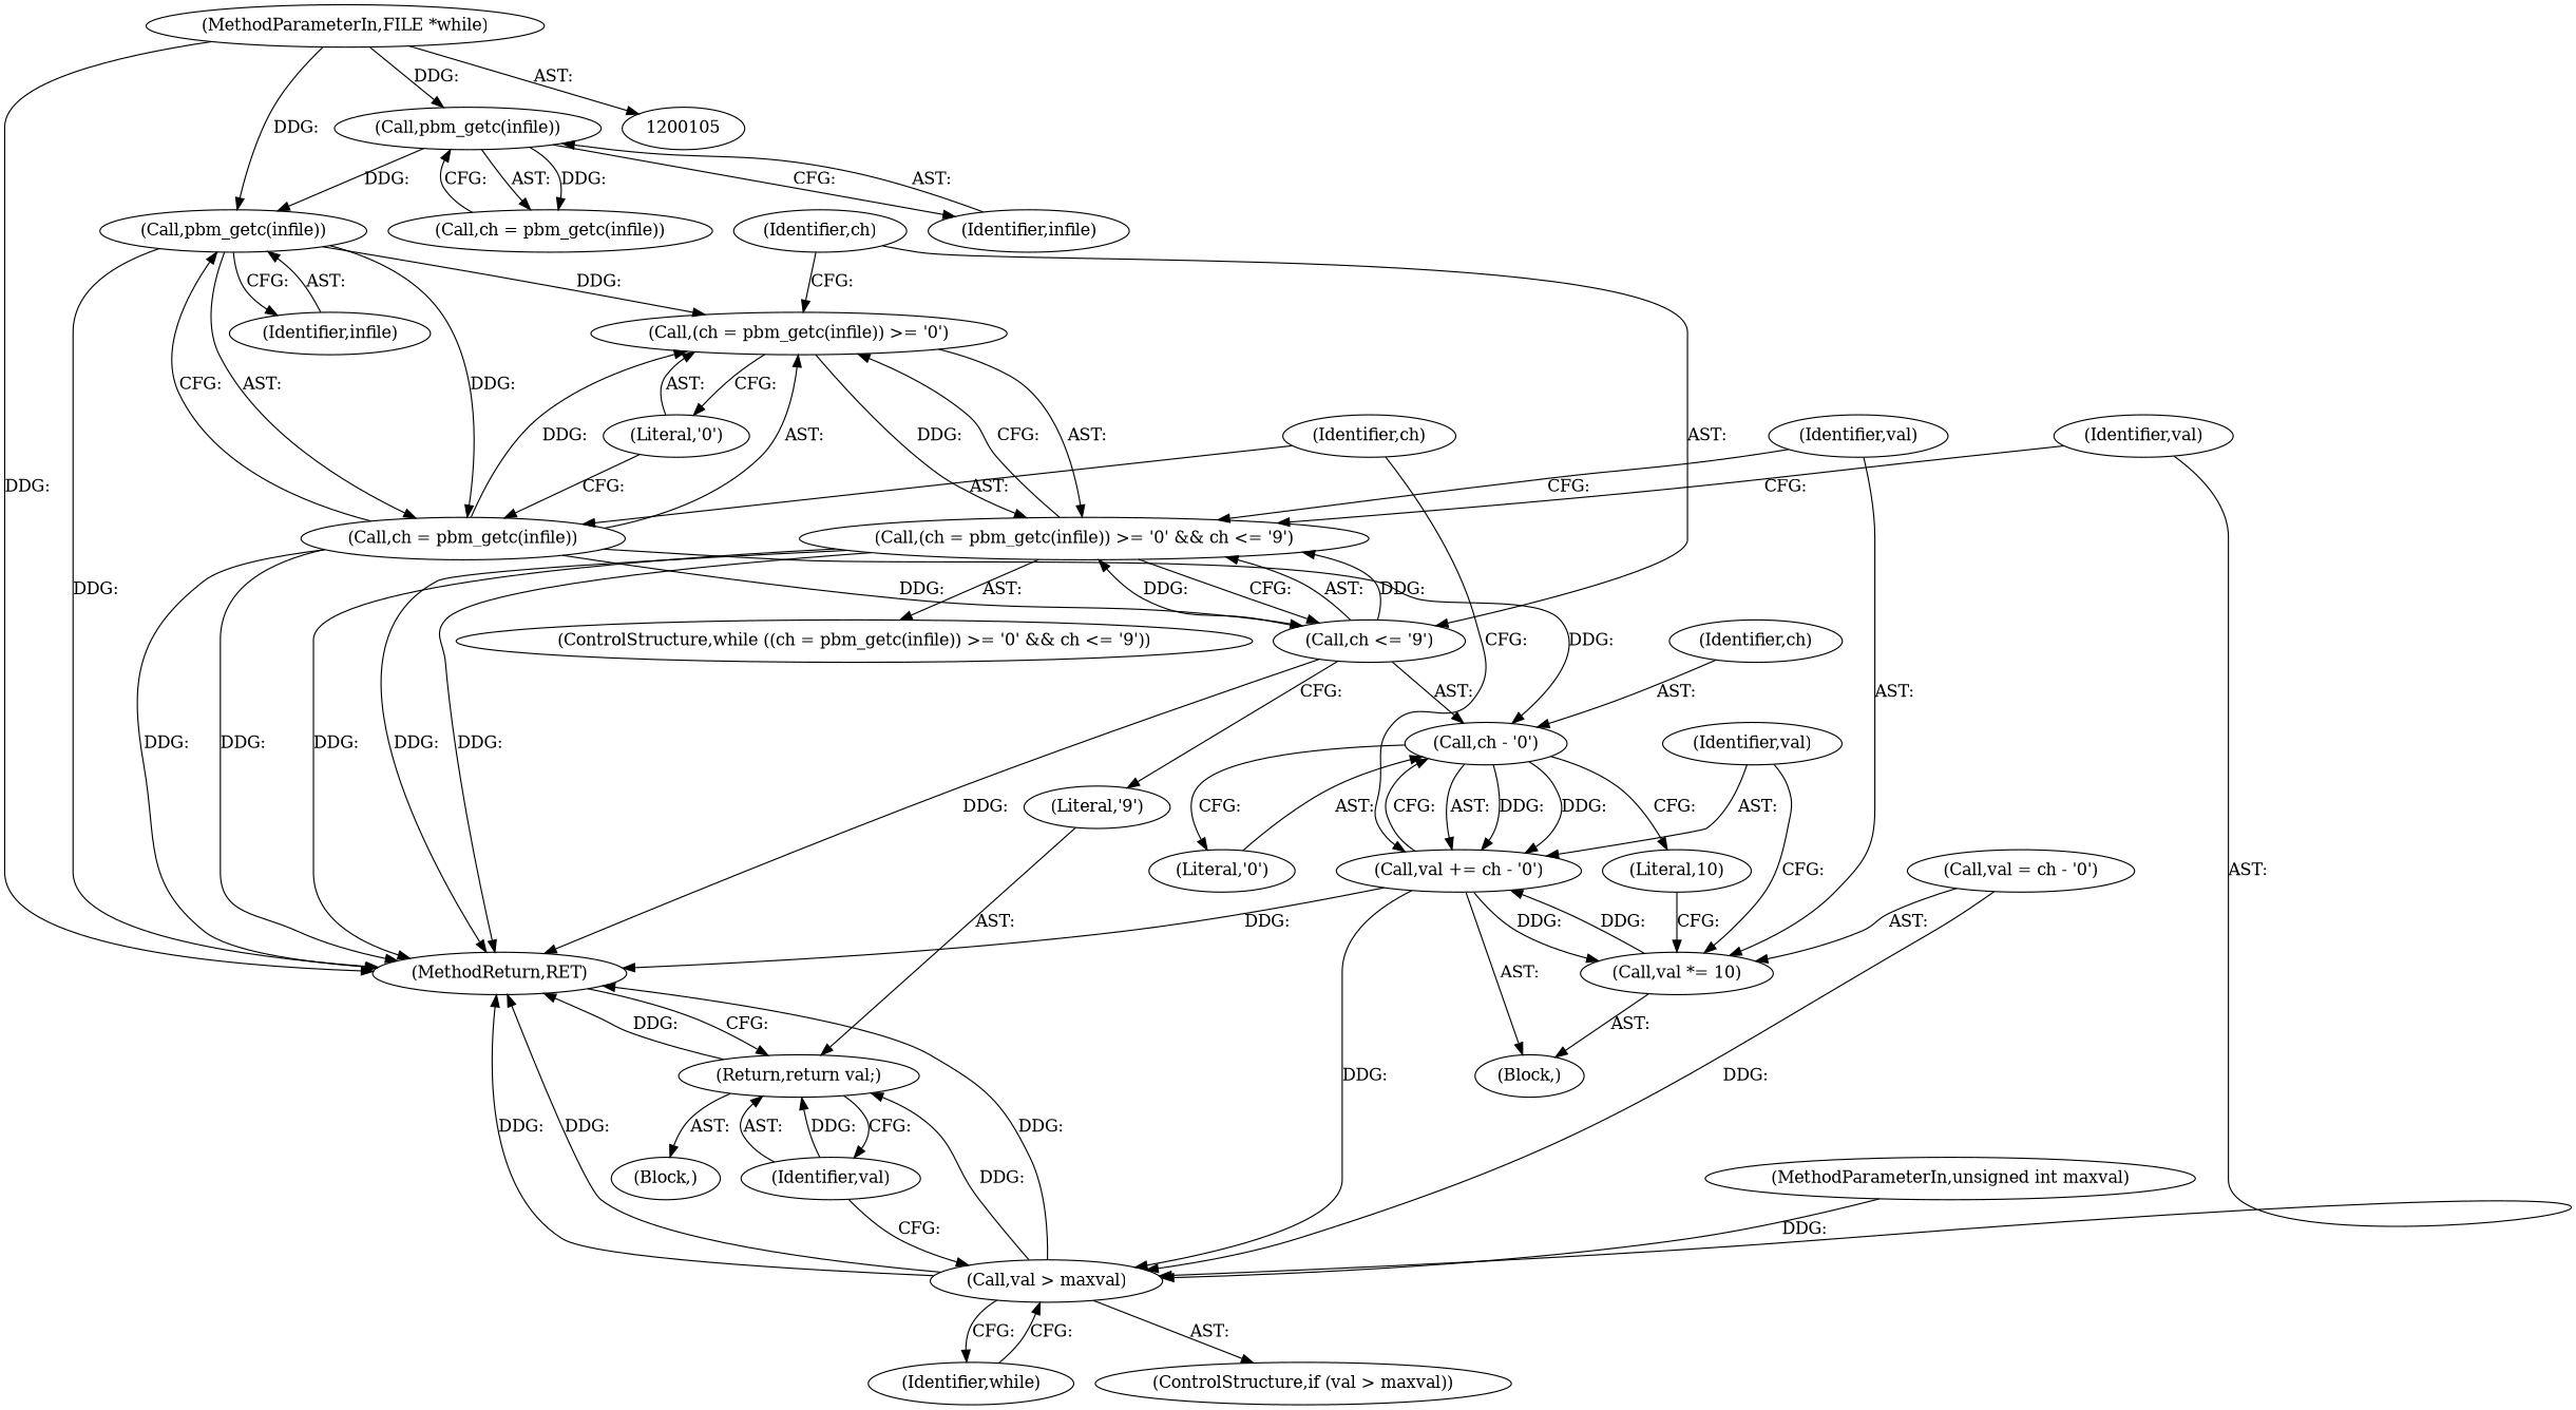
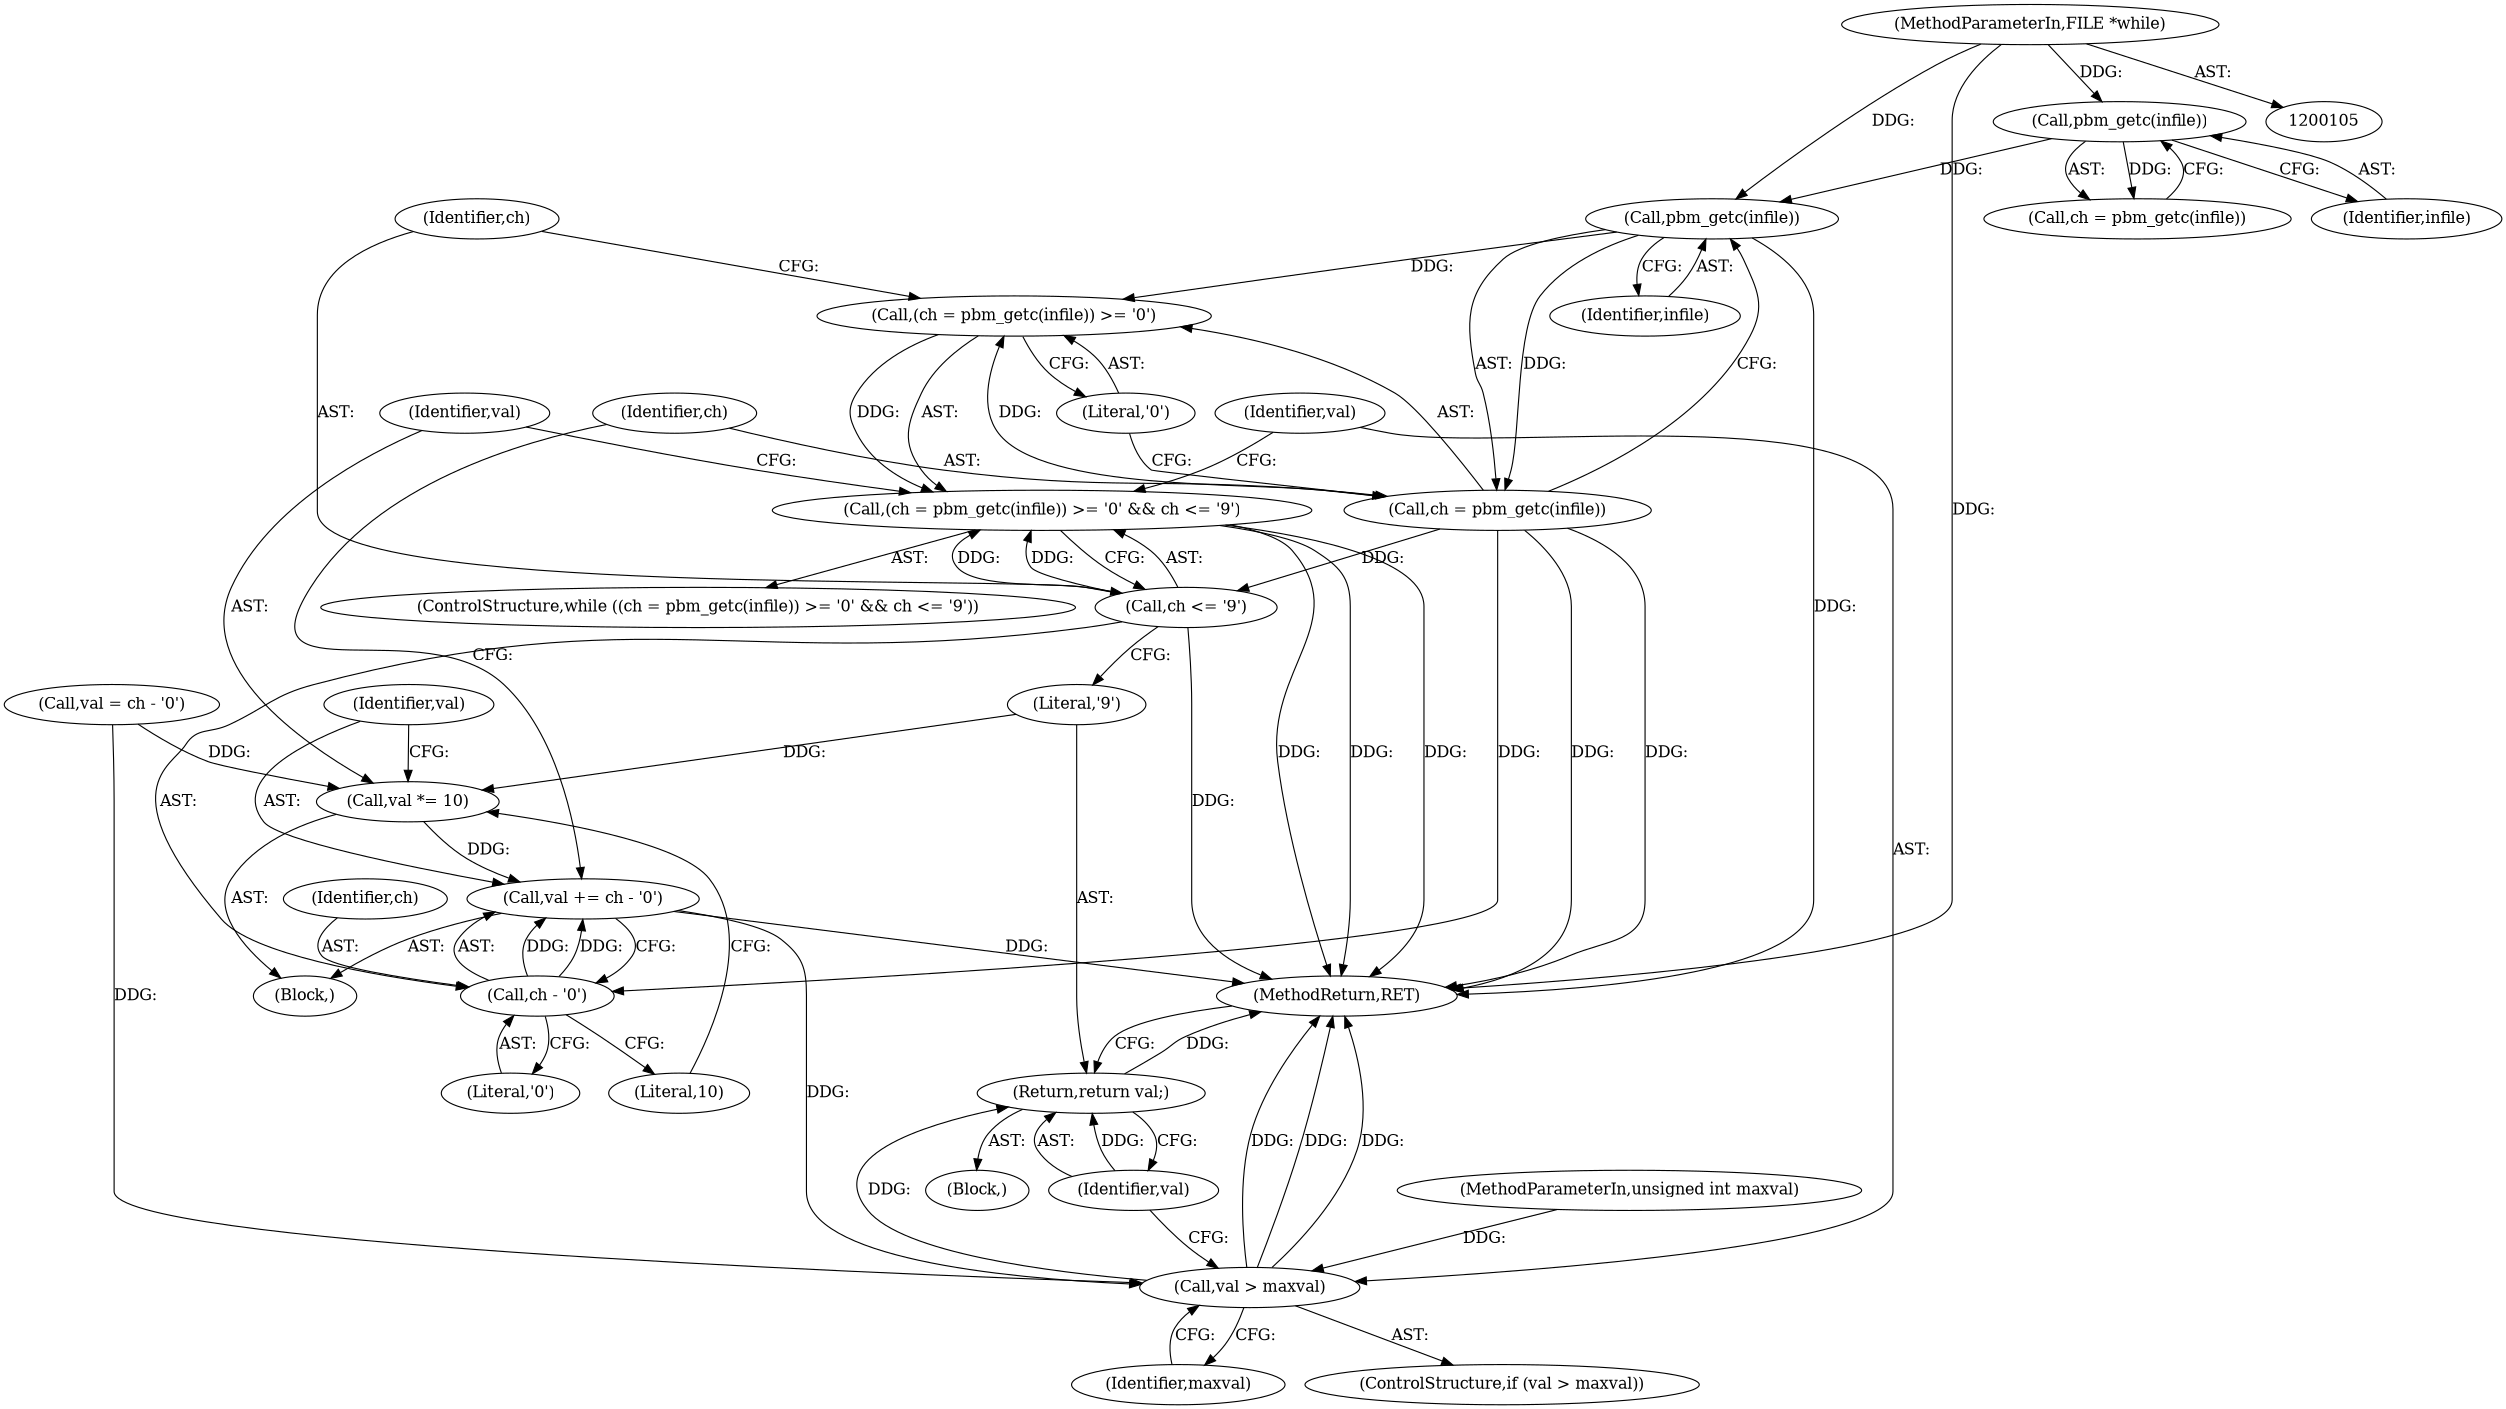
  digraph {
    n1 [label="(Call,pbm_getc(infile))"]
    n2 [label="(Call,(ch = pbm_getc(infile)) >= '0')"]
    n3 [label="(Call,ch = pbm_getc(infile))"]
    n4 [label="(MethodReturn,RET)"]
    n5 [label="(Identifier,infile)"]
    n6 [label="(Call,(ch = pbm_getc(infile)) >= '0' && ch <= '9')"]
    n7 [label="(Literal,'0')"]
    n8 [label="(Call,ch <= '9')"]
    n9 [label="(Call,ch - '0')"]
    n10 [label="(Return,return val;)"]
    n11 [label="(Call,pbm_getc(infile))"]
    n12 [label="(Call,ch = pbm_getc(infile))"]
    n13 [label="(Identifier,infile)"]
    n14 [label="(MethodParameterIn,FILE *while)"]
    n15 [label=1200105]
    n16 [label="(ControlStructure,while ((ch = pbm_getc(infile)) >= '0' && ch <= '9'))"]
    n17 [label="(Literal,'9')"]
    n18 [label="(Call,val += ch - '0')"]
    n19 [label="(Literal,'0')"]
    n20 [label="(Literal,10)"]
    n21 [label="(Call,val *= 10)"]
    n22 [label="(Call,val > maxval)"]
    n23 [label="(Block,)"]
-   n24 [label="(Identifier,while)"]
+   n24 [label="(Identifier,maxval)"]
    n25 [label="(ControlStructure,if (val > maxval))"]
    n26 [label="(Identifier,val)"]
    n27 [label="(Block,)"]
    n28 [label="(Identifier,ch)"]
    n29 [label="(Call,val = ch - '0')"]
    n30 [label="(Identifier,val)"]
    n31 [label="(Identifier,val)"]
    n32 [label="(Identifier,val)"]
    n33 [label="(Identifier,ch)"]
    n34 [label="(MethodParameterIn,unsigned int maxval)"]
    n35 [label="(Identifier,ch)"]
    n1 -> n2 [label="DDG: "]
    n1 -> n3 [label="AST: "]
    n1 -> n3 [label="DDG: "]
    n1 -> n4 [label="DDG: "]
    n1 -> n5 [label="CFG: "]
    n2 -> n6 [label="AST: "]
    n2 -> n6 [label="DDG: "]
    n2 -> n7 [label="CFG: "]
    n3 -> n1 [label="CFG: "]
    n3 -> n2 [label="AST: "]
    n3 -> n2 [label="DDG: "]
    n3 -> n4 [label="DDG: "]
    n3 -> n4 [label="DDG: "]
    n3 -> n8 [label="DDG: "]
    n3 -> n9 [label="DDG: "]
    n4 -> n10 [label="CFG: "]
    n5 -> n1 [label="AST: "]
-   n6 -> n2 [label="CFG: "]
    n6 -> n4 [label="DDG: "]
    n6 -> n4 [label="DDG: "]
    n6 -> n4 [label="DDG: "]
    n6 -> n8 [label="CFG: "]
    n6 -> n16 [label="AST: "]
    n7 -> n2 [label="AST: "]
    n7 -> n3 [label="CFG: "]
    n8 -> n4 [label="DDG: "]
    n8 -> n6 [label="AST: "]
    n8 -> n6 [label="DDG: "]
    n8 -> n6 [label="DDG: "]
    n8 -> n9 [label="AST: "]
    n8 -> n17 [label="CFG: "]
    n9 -> n18 [label="AST: "]
    n9 -> n18 [label="DDG: "]
    n9 -> n18 [label="DDG: "]
    n9 -> n19 [label="CFG: "]
    n9 -> n20 [label="CFG: "]
    n10 -> n4 [label="DDG: "]
    n10 -> n26 [label="CFG: "]
    n10 -> n27 [label="AST: "]
    n11 -> n1 [label="DDG: "]
    n11 -> n12 [label="AST: "]
    n11 -> n12 [label="DDG: "]
    n11 -> n13 [label="CFG: "]
    n12 -> n11 [label="CFG: "]
    n13 -> n11 [label="AST: "]
    n14 -> n1 [label="DDG: "]
    n14 -> n4 [label="DDG: "]
    n14 -> n11 [label="DDG: "]
    n14 -> n15 [label="AST: "]
    n17 -> n10 [label="AST: "]
    n18 -> n4 [label="DDG: "]
    n18 -> n9 [label="CFG: "]
-   n18 -> n21 [label="DDG: "]
+   n17 -> n21 [label="DDG: "]
    n18 -> n22 [label="DDG: "]
    n18 -> n23 [label="AST: "]
    n19 -> n9 [label="AST: "]
    n20 -> n21 [label="CFG: "]
    n21 -> n18 [label="DDG: "]
    n21 -> n23 [label="AST: "]
    n22 -> n4 [label="DDG: "]
    n22 -> n4 [label="DDG: "]
    n22 -> n4 [label="DDG: "]
    n22 -> n10 [label="DDG: "]
    n22 -> n24 [label="CFG: "]
    n22 -> n25 [label="AST: "]
    n24 -> n22 [label="CFG: "]
    n26 -> n10 [label="AST: "]
    n26 -> n10 [label="DDG: "]
    n26 -> n22 [label="CFG: "]
    n28 -> n3 [label="AST: "]
    n28 -> n18 [label="CFG: "]
-   n29 -> n21 [label="AST: "]
+   n29 -> n21 [label="DDG: "]
    n29 -> n22 [label="DDG: "]
    n30 -> n18 [label="AST: "]
    n30 -> n21 [label="CFG: "]
    n31 -> n6 [label="CFG: "]
    n31 -> n22 [label="AST: "]
    n32 -> n6 [label="CFG: "]
    n32 -> n21 [label="AST: "]
    n33 -> n9 [label="AST: "]
    n34 -> n22 [label="DDG: "]
    n35 -> n2 [label="CFG: "]
    n35 -> n8 [label="AST: "]
  }
